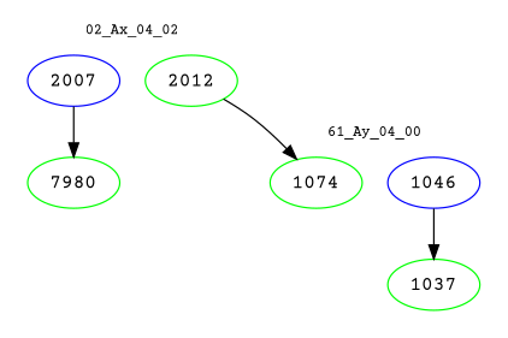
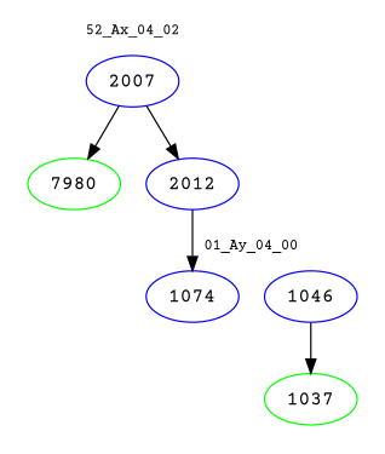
  digraph {
    fontname="Courier Prime"
    node [color=green fontname="Courier Prime"]
    edge [color=black fontname="Courier Prime"]
    n1 [color=blue label=2007]
    n2 [label=7980]
-   n3 [label=2012]
+   n3 [color=blue label=2012]
    n4 [color=blue label=1046]
    n5 [label=1037]
-   n6 [label=1074]
+   n6 [color=blue label=1074]
    subgraph cluster_1 {
      color=white
      fontsize=10
-     label="02_Ax_04_02"
+     label="52_Ax_04_02"
      n1
      n2
      n3
    }
    subgraph cluster_2 {
      color=white
      fontsize=10
-     label="61_Ay_04_00"
+     label="01_Ay_04_00"
      n4
      n5
      n6
    }
    n1 -> n2
+   n1 -> n3
    n3 -> n6
    n4 -> n5
  }
